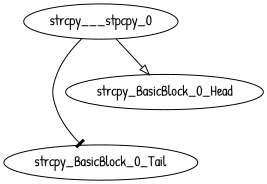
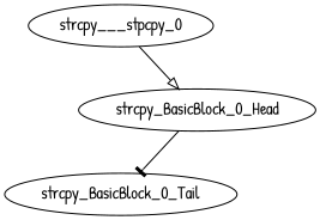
  digraph {
    fontname="Patrick Hand"
    node [fontname="Patrick Hand"]
    edge [fontname="Patrick Hand"]
    strcpy___stpcpy_0
    strcpy_BasicBlock_0_Tail
    strcpy_BasicBlock_0_Head
-   strcpy___stpcpy_0 -> strcpy_BasicBlock_0_Tail [arrowhead=tee]
+   strcpy_BasicBlock_0_Head -> strcpy_BasicBlock_0_Tail [arrowhead=tee]
    strcpy___stpcpy_0 -> strcpy_BasicBlock_0_Head [arrowhead=onormal]
  }
